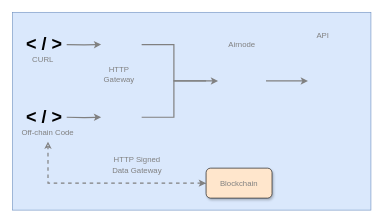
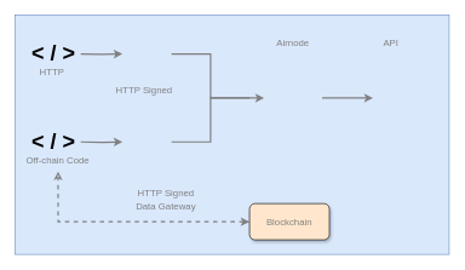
  <mxCell id="0" />
  <mxCell id="1" parent="0" />
  <mxCell id="2" value="" style="rounded=0;whiteSpace=wrap;html=1;shadow=0;fillColor=#dae8fc;strokeColor=#6c8ebf;" parent="1" vertex="1"><mxGeometry x="20" y="20" width="598" height="330" as="geometry" /></mxCell>
  <mxCell id="3" value="" style="shape=image;verticalLabelPosition=bottom;labelBackgroundColor=#ffffff;verticalAlign=top;aspect=fixed;imageAspect=0;image=https://miro.medium.com/max/400/1*vfjYLDoXNs9OAdS_bk23RQ.png;" parent="1" vertex="1"><mxGeometry x="343" y="89.5" width="120" height="90" as="geometry" /></mxCell>
  <mxCell id="4" style="edgeStyle=orthogonalEdgeStyle;rounded=0;orthogonalLoop=1;jettySize=auto;html=1;strokeColor=#808080;strokeWidth=2;endArrow=none;endFill=0;" parent="1" source="5" target="3" edge="1"><mxGeometry relative="1" as="geometry"><mxPoint x="300" y="73" as="targetPoint" /></mxGeometry></mxCell>
  <mxCell id="5" value="" style="shape=image;verticalLabelPosition=bottom;labelBackgroundColor=#ffffff;verticalAlign=top;aspect=fixed;imageAspect=0;image=https://static.thenounproject.com/png/2366921-200.png;fontColor=#808080;fontSize=14;" parent="1" vertex="1"><mxGeometry x="168" y="40" width="67.5" height="67.5" as="geometry" /></mxCell>
  <mxCell id="6" style="edgeStyle=orthogonalEdgeStyle;rounded=0;orthogonalLoop=1;jettySize=auto;html=1;strokeColor=#808080;strokeWidth=2;startArrow=classic;startFill=1;endArrow=classic;endFill=0;exitX=0;exitY=0.5;exitDx=0;exitDy=0;entryX=0.5;entryY=1;entryDx=0;entryDy=0;dashed=1;" parent="1" source="7" target="19" edge="1"><mxGeometry relative="1" as="geometry"><mxPoint x="78.75" y="274.5" as="targetPoint" /><mxPoint x="78.75" y="311.25" as="sourcePoint" /><Array as="points"><mxPoint x="80" y="305" /></Array></mxGeometry></mxCell>
  <mxCell id="7" value="&lt;font style=&quot;font-size: 13px&quot; color=&quot;#808080&quot;&gt;Blockchain&lt;/font&gt;" style="rounded=1;whiteSpace=wrap;html=1;shadow=1;fillColor=#ffe6cc;" parent="1" vertex="1"><mxGeometry x="343" y="280" width="110" height="50" as="geometry" /></mxCell>
  <mxCell id="8" value="" style="shape=image;verticalLabelPosition=bottom;labelBackgroundColor=#ffffff;verticalAlign=top;aspect=fixed;imageAspect=0;image=https://encrypted-tbn0.gstatic.com/images?q=tbn:ANd9GcRNbAM_iQtPhMNVulyLBRSeBqFQQy3yhF4D_w&amp;usqp=CAU;rotation=-90;opacity=30;" parent="1" vertex="1"><mxGeometry x="513" y="89.5" width="90" height="90" as="geometry" /></mxCell>
  <mxCell id="9" style="edgeStyle=orthogonalEdgeStyle;rounded=0;orthogonalLoop=1;jettySize=auto;html=1;entryX=0.5;entryY=0;entryDx=0;entryDy=0;strokeColor=#808080;strokeWidth=2;exitX=0.833;exitY=0.5;exitDx=0;exitDy=0;exitPerimeter=0;" parent="1" source="3" target="8" edge="1"><mxGeometry relative="1" as="geometry"><mxPoint x="474" y="134.25" as="sourcePoint" /></mxGeometry></mxCell>
  <mxCell id="10" style="edgeStyle=orthogonalEdgeStyle;rounded=0;orthogonalLoop=1;jettySize=auto;html=1;entryX=0;entryY=0.5;entryDx=0;entryDy=0;fontSize=14;fontColor=#808080;strokeColor=#808080;strokeWidth=2;" parent="1" target="5" edge="1"><mxGeometry relative="1" as="geometry"><mxPoint x="110.5" y="73.8" as="sourcePoint" /></mxGeometry></mxCell>
- <mxCell id="11" value="&lt;font style=&quot;font-size: 13px&quot;&gt;Airnode&lt;/font&gt;" style="text;html=1;strokeColor=none;fillColor=none;align=center;verticalAlign=middle;whiteSpace=wrap;rounded=0;fontSize=14;fontColor=#808080;" parent="1" vertex="1"><mxGeometry x="373" y="58.75" width="60" height="30" as="geometry" /></mxCell>
+ <mxCell id="11" value="&lt;font style=&quot;font-size: 13px&quot;&gt;Airnode&lt;/font&gt;" style="text;html=1;strokeColor=none;fillColor=none;align=center;verticalAlign=middle;whiteSpace=wrap;rounded=0;fontSize=14;fontColor=#808080;" parent="1" vertex="1"><mxGeometry x="373" y="43.75" width="60" height="30" as="geometry" /></mxCell>
  <mxCell id="12" value="&lt;font style=&quot;font-size: 13px&quot;&gt;API&lt;/font&gt;" style="text;html=1;strokeColor=none;fillColor=none;align=center;verticalAlign=middle;whiteSpace=wrap;rounded=0;fontSize=14;fontColor=#808080;" parent="1" vertex="1"><mxGeometry x="508" y="43.75" width="60" height="30" as="geometry" /></mxCell>
- <mxCell id="13" value="&lt;font style=&quot;font-size: 13px&quot;&gt;CURL&lt;/font&gt;" style="text;html=1;strokeColor=none;fillColor=none;align=center;verticalAlign=middle;whiteSpace=wrap;rounded=0;fontSize=14;fontColor=#808080;" parent="1" vertex="1"><mxGeometry x="41" y="83.75" width="60" height="30" as="geometry" /></mxCell>
- <mxCell id="14" value="&lt;font style=&quot;font-size: 13px&quot;&gt;HTTP Gateway&lt;/font&gt;" style="text;html=1;strokeColor=none;fillColor=none;align=center;verticalAlign=middle;whiteSpace=wrap;rounded=0;fontSize=14;fontColor=#808080;" parent="1" vertex="1"><mxGeometry x="158" y="107.75" width="80" height="30" as="geometry" /></mxCell>
+ <mxCell id="13" value="&lt;font style=&quot;font-size: 13px&quot;&gt;HTTP&lt;/font&gt;" style="text;html=1;strokeColor=none;fillColor=none;align=center;verticalAlign=middle;whiteSpace=wrap;rounded=0;fontSize=14;fontColor=#808080;" parent="1" vertex="1"><mxGeometry x="41" y="83.75" width="60" height="30" as="geometry" /></mxCell>
+ <mxCell id="14" value="&lt;font style=&quot;font-size: 13px&quot;&gt;HTTP Signed&lt;/font&gt;" style="text;html=1;strokeColor=none;fillColor=none;align=center;verticalAlign=middle;whiteSpace=wrap;rounded=0;fontSize=14;fontColor=#808080;" parent="1" vertex="1"><mxGeometry x="158" y="107.75" width="80" height="30" as="geometry" /></mxCell>
  <mxCell id="15" style="edgeStyle=orthogonalEdgeStyle;rounded=0;orthogonalLoop=1;jettySize=auto;html=1;strokeColor=#808080;strokeWidth=2;entryX=0.167;entryY=0.5;entryDx=0;entryDy=0;entryPerimeter=0;" parent="1" source="16" target="3" edge="1"><mxGeometry relative="1" as="geometry"><mxPoint x="300" y="194.25" as="targetPoint" /></mxGeometry></mxCell>
  <mxCell id="16" value="" style="shape=image;verticalLabelPosition=bottom;labelBackgroundColor=#ffffff;verticalAlign=top;aspect=fixed;imageAspect=0;image=https://static.thenounproject.com/png/2366921-200.png;fontColor=#808080;fontSize=14;" parent="1" vertex="1"><mxGeometry x="168" y="161.25" width="67.5" height="67.5" as="geometry" /></mxCell>
  <mxCell id="17" style="edgeStyle=orthogonalEdgeStyle;rounded=0;orthogonalLoop=1;jettySize=auto;html=1;entryX=0;entryY=0.5;entryDx=0;entryDy=0;fontSize=14;fontColor=#808080;strokeColor=#808080;strokeWidth=2;" parent="1" target="16" edge="1"><mxGeometry relative="1" as="geometry"><mxPoint x="110.5" y="195.1" as="sourcePoint" /></mxGeometry></mxCell>
  <mxCell id="18" value="&lt;font style=&quot;font-size: 13px&quot;&gt;HTTP Signed Data Gateway&lt;/font&gt;" style="text;html=1;strokeColor=none;fillColor=none;align=center;verticalAlign=middle;whiteSpace=wrap;rounded=0;fontSize=14;fontColor=#808080;" parent="1" vertex="1"><mxGeometry x="178" y="258.75" width="100" height="30" as="geometry" /></mxCell>
  <mxCell id="19" value="&lt;font style=&quot;font-size: 13px&quot;&gt;Off-chain Code&lt;/font&gt;" style="text;html=1;strokeColor=none;fillColor=none;align=center;verticalAlign=middle;whiteSpace=wrap;rounded=0;fontSize=14;fontColor=#808080;" parent="1" vertex="1"><mxGeometry x="29.25" y="205.75" width="100" height="30" as="geometry" /></mxCell>
  <mxCell id="20" value="&lt;b&gt;&lt;font style=&quot;font-size: 30px;&quot;&gt;&amp;lt; / &amp;gt;&lt;/font&gt;&lt;/b&gt;" style="text;html=1;strokeColor=none;fillColor=none;align=center;verticalAlign=middle;whiteSpace=wrap;rounded=0;" vertex="1" parent="1"><mxGeometry x="38" y="57.75" width="70" height="30" as="geometry" /></mxCell>
  <mxCell id="21" value="&lt;b&gt;&lt;font style=&quot;font-size: 30px;&quot;&gt;&amp;lt; / &amp;gt;&lt;/font&gt;&lt;/b&gt;" style="text;html=1;strokeColor=none;fillColor=none;align=center;verticalAlign=middle;whiteSpace=wrap;rounded=0;" vertex="1" parent="1"><mxGeometry x="38" y="178.5" width="70" height="30" as="geometry" /></mxCell>
